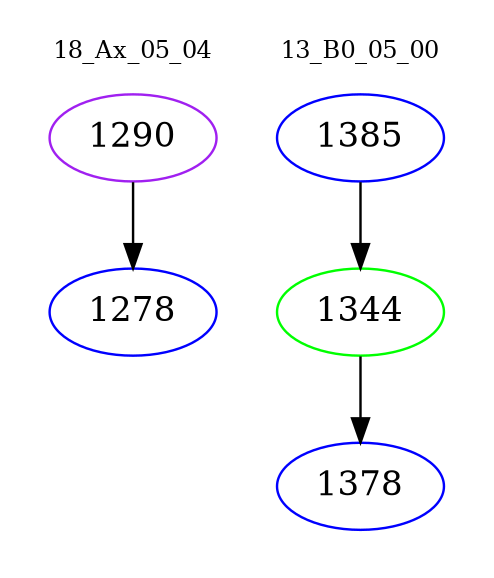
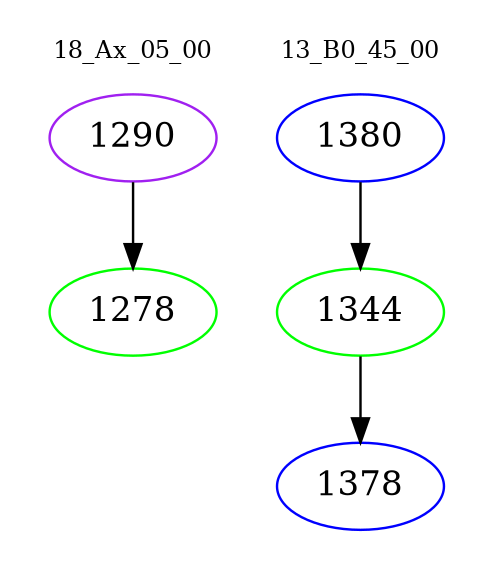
  digraph {
    node [color=green]
    edge [color=black]
    n1 [color=purple label=1290]
-   n2 [color=blue label=1278]
-   n3 [color=blue label=1385]
+   n2 [label=1278]
+   n3 [color=blue label=1380]
    n4 [label=1344]
    n5 [color=blue label=1378]
    subgraph cluster_1 {
      color=white
      fontsize=10
-     label="18_Ax_05_04"
+     label="18_Ax_05_00"
      n1
      n2
    }
    subgraph cluster_2 {
      color=white
      fontsize=10
-     label="13_B0_05_00"
+     label="13_B0_45_00"
      n3
      n4
      n5
    }
    n1 -> n2
    n3 -> n4
    n4 -> n5
  }
